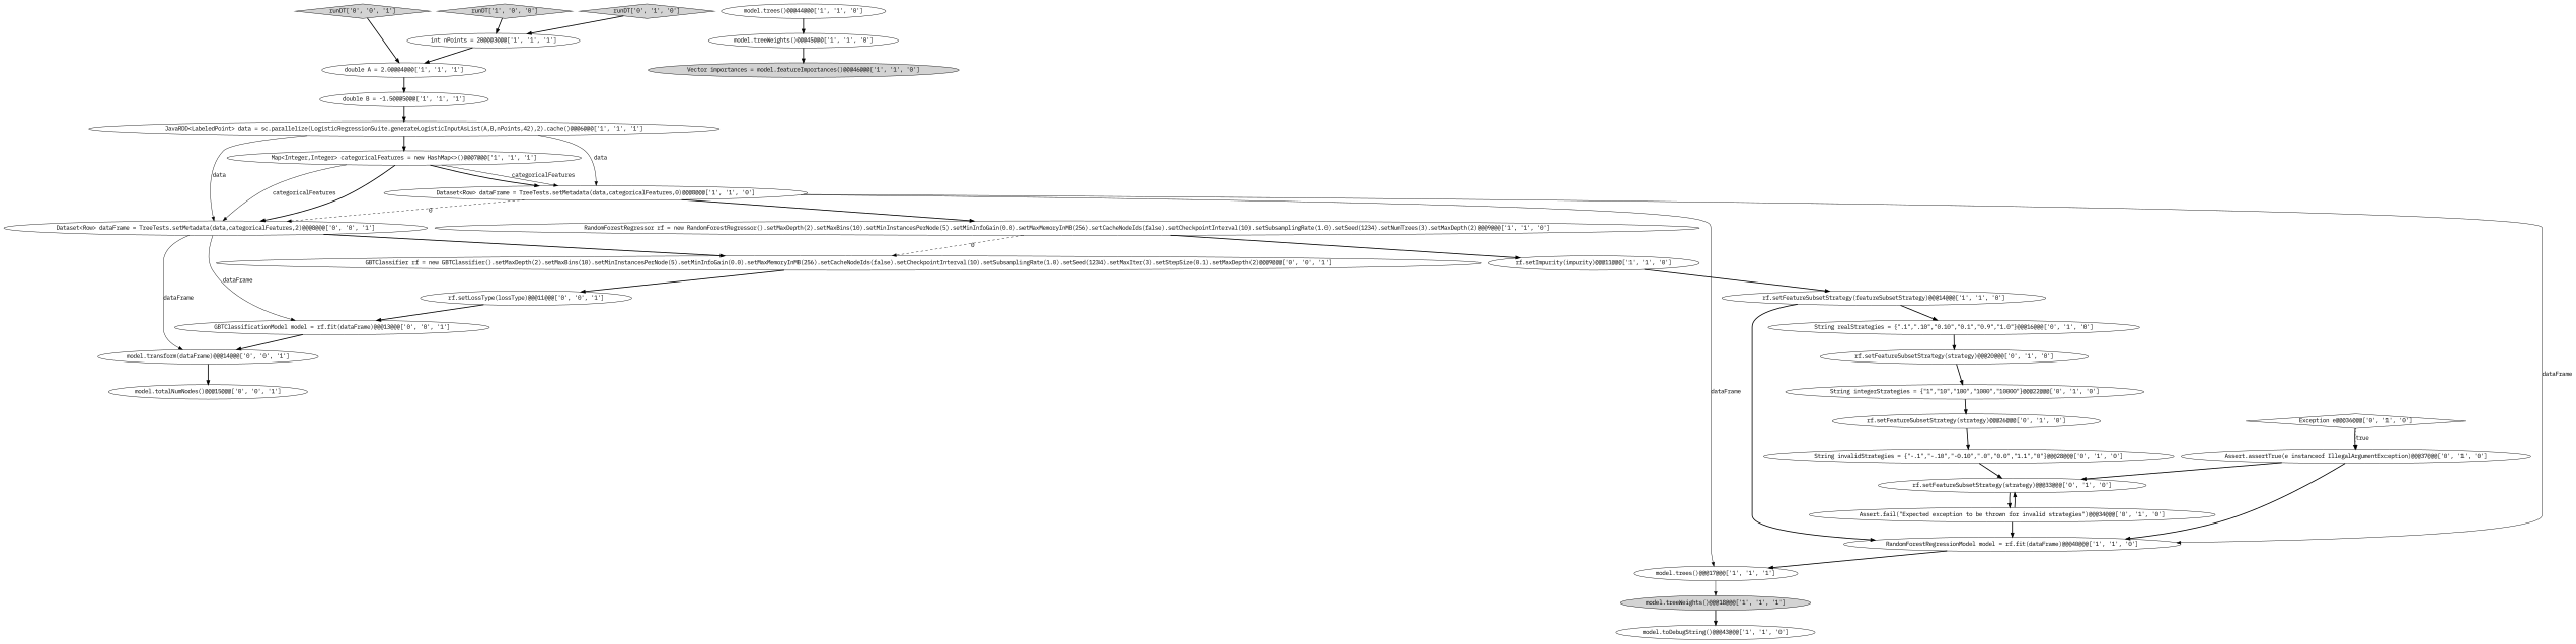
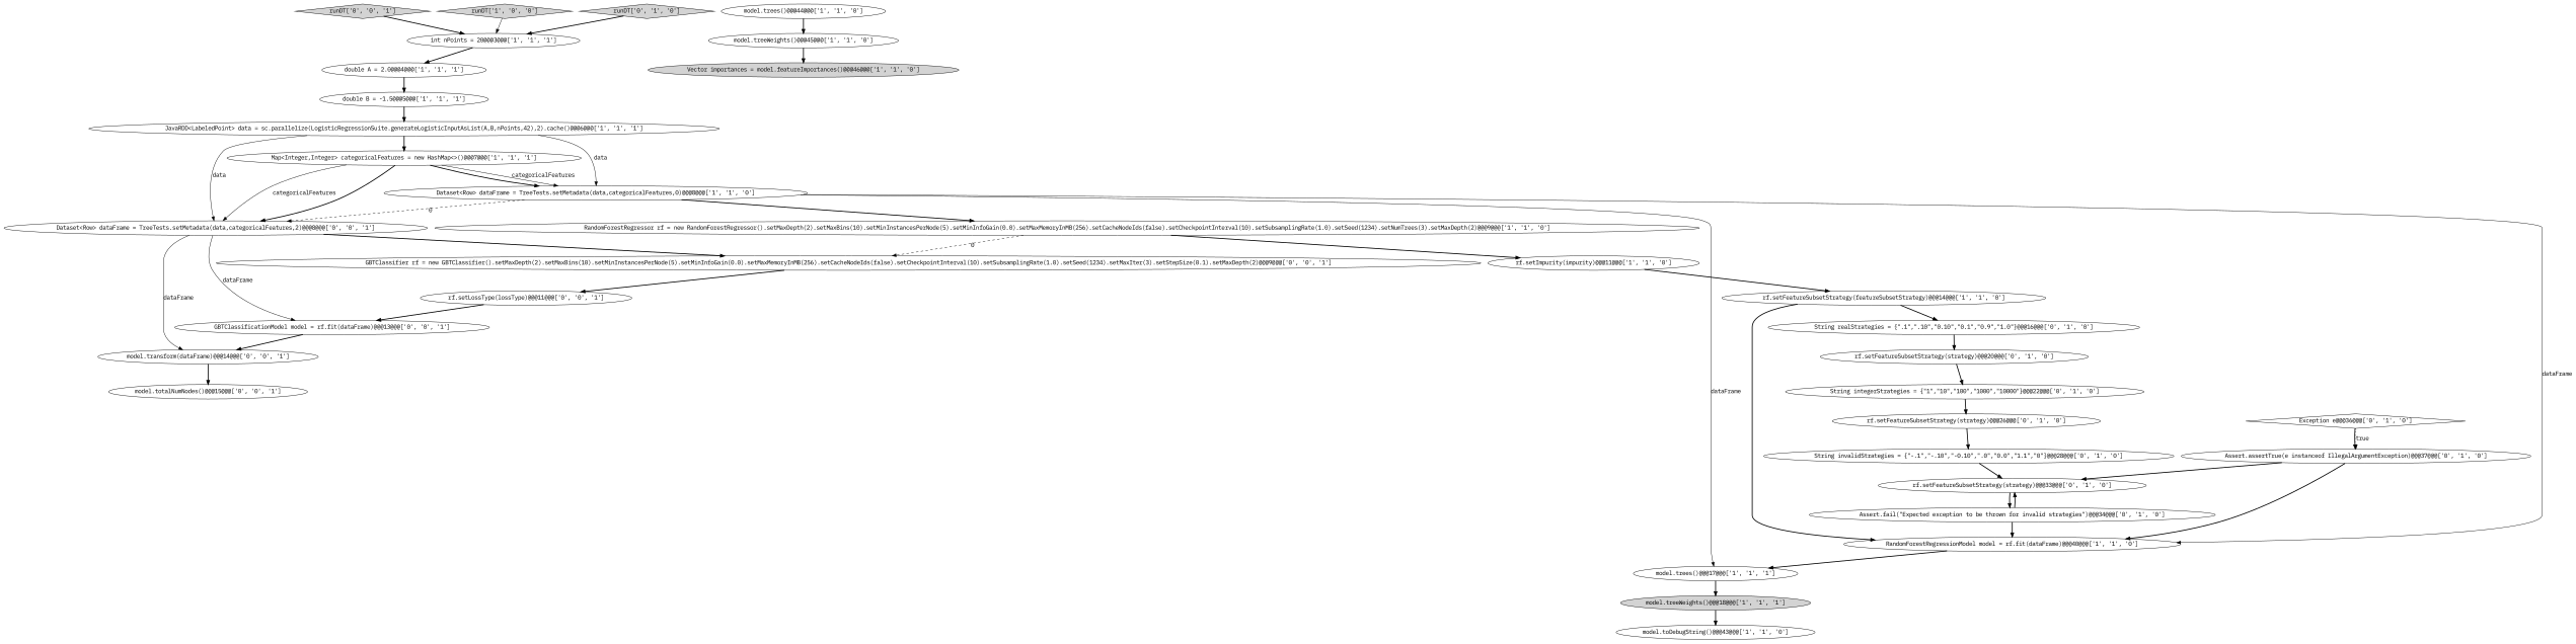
  digraph {
    fontname="IBM Plex Mono"
    node [fillcolor=white fontname="IBM Plex Mono" shape=ellipse style=filled]
    edge [fontname="IBM Plex Mono" style=bold]
    n1 [label="rf.setFeatureSubsetStrategy(strategy)@@@20@@@['0', '1', '0']"]
    n2 [label="String integerStrategies = {\"1\",\"10\",\"100\",\"1000\",\"10000\"}@@@22@@@['0', '1', '0']"]
    n3 [label="rf.setFeatureSubsetStrategy(strategy)@@@26@@@['0', '1', '0']"]
    n4 [label="rf.setImpurity(impurity)@@@11@@@['1', '1', '0']"]
    n5 [label="rf.setFeatureSubsetStrategy(featureSubsetStrategy)@@@14@@@['1', '1', '0']"]
    n6 [label="RandomForestRegressionModel model = rf.fit(dataFrame)@@@40@@@['1', '1', '0']"]
    n7 [label="String realStrategies = {\".1\",\".10\",\"0.10\",\"0.1\",\"0.9\",\"1.0\"}@@@16@@@['0', '1', '0']"]
    n8 [label="rf.setLossType(lossType)@@@11@@@['0', '0', '1']"]
    n9 [label="GBTClassificationModel model = rf.fit(dataFrame)@@@13@@@['0', '0', '1']"]
    n10 [fillcolor=lightgray label="runDT['0', '0', '1']" shape=diamond]
    n11 [label="int nPoints = 20@@@3@@@['1', '1', '1']"]
    n12 [label="double A = 2.0@@@4@@@['1', '1', '1']"]
    n13 [label="JavaRDD<LabeledPoint> data = sc.parallelize(LogisticRegressionSuite.generateLogisticInputAsList(A,B,nPoints,42),2).cache()@@@6@@@['1', '1', '1']"]
    n14 [label="Dataset<Row> dataFrame = TreeTests.setMetadata(data,categoricalFeatures,0)@@@8@@@['1', '1', '0']"]
    n15 [label="Dataset<Row> dataFrame = TreeTests.setMetadata(data,categoricalFeatures,2)@@@8@@@['0', '0', '1']"]
    n16 [label="Map<Integer,Integer> categoricalFeatures = new HashMap<>()@@@7@@@['1', '1', '1']"]
    n17 [label="RandomForestRegressor rf = new RandomForestRegressor().setMaxDepth(2).setMaxBins(10).setMinInstancesPerNode(5).setMinInfoGain(0.0).setMaxMemoryInMB(256).setCacheNodeIds(false).setCheckpointInterval(10).setSubsamplingRate(1.0).setSeed(1234).setNumTrees(3).setMaxDepth(2)@@@9@@@['1', '1', '0']"]
    n18 [label="model.trees()@@@17@@@['1', '1', '1']"]
    n19 [label="GBTClassifier rf = new GBTClassifier().setMaxDepth(2).setMaxBins(10).setMinInstancesPerNode(5).setMinInfoGain(0.0).setMaxMemoryInMB(256).setCacheNodeIds(false).setCheckpointInterval(10).setSubsamplingRate(1.0).setSeed(1234).setMaxIter(3).setStepSize(0.1).setMaxDepth(2)@@@9@@@['0', '0', '1']"]
    n20 [label="model.transform(dataFrame)@@@14@@@['0', '0', '1']"]
    n21 [fillcolor=lightgray label="runDT['1', '0', '0']" shape=diamond]
    n22 [label="model.toDebugString()@@@43@@@['1', '1', '0']"]
    n23 [label="model.trees()@@@44@@@['1', '1', '0']"]
    n24 [label="model.treeWeights()@@@45@@@['1', '1', '0']"]
    n25 [label="Exception e@@@36@@@['0', '1', '0']" shape=diamond]
    n26 [label="Assert.assertTrue(e instanceof IllegalArgumentException)@@@37@@@['0', '1', '0']"]
    n27 [label="rf.setFeatureSubsetStrategy(strategy)@@@33@@@['0', '1', '0']"]
    n28 [label="double B = -1.5@@@5@@@['1', '1', '1']"]
    n29 [label="String invalidStrategies = {\"-.1\",\"-.10\",\"-0.10\",\".0\",\"0.0\",\"1.1\",\"0\"}@@@28@@@['0', '1', '0']"]
    n30 [fillcolor=lightgray label="model.treeWeights()@@@18@@@['1', '1', '1']"]
    n31 [fillcolor=lightgray label="Vector importances = model.featureImportances()@@@46@@@['1', '1', '0']"]
    n32 [label="Assert.fail(\"Expected exception to be thrown for invalid strategies\")@@@34@@@['0', '1', '0']"]
    n33 [label="model.totalNumNodes()@@@15@@@['0', '0', '1']"]
    n34 [fillcolor=lightgray label="runDT['0', '1', '0']" shape=diamond]
    n1 -> n2
    n2 -> n3
    n3 -> n29
    n4 -> n5
    n5 -> n6
    n5 -> n7
    n6 -> n18
    n7 -> n1
    n8 -> n9
    n9 -> n20
-   n10 -> n12
+   n10 -> n11
    n11 -> n12
    n12 -> n28
    n13 -> n14 [label=data style=solid]
    n13 -> n15 [label=data style=solid]
    n13 -> n16
    n14 -> n6 [label=dataFrame style=solid]
    n14 -> n15 [label=0 style=dashed]
    n14 -> n17
    n14 -> n18 [label=dataFrame style=solid]
    n15 -> n9 [label=dataFrame style=solid]
    n15 -> n19
    n15 -> n20 [label=dataFrame style=solid]
    n16 -> n14
    n16 -> n14 [label=categoricalFeatures style=solid]
    n16 -> n15 [label=categoricalFeatures style=solid]
    n16 -> n15
    n17 -> n4
    n17 -> n19 [label=0 style=dashed]
-   n18 -> n30 [style=solid]
+   n18 -> n30
    n19 -> n8
    n20 -> n33
-   n21 -> n11
+   n21 -> n11 [style=solid]
    n23 -> n24
    n24 -> n31
    n25 -> n26 [label=true style=dotted]
    n25 -> n26
    n26 -> n6
    n26 -> n27
    n27 -> n32
    n28 -> n13
    n29 -> n27
    n30 -> n22
    n32 -> n6
    n32 -> n27
    n34 -> n11
  }
